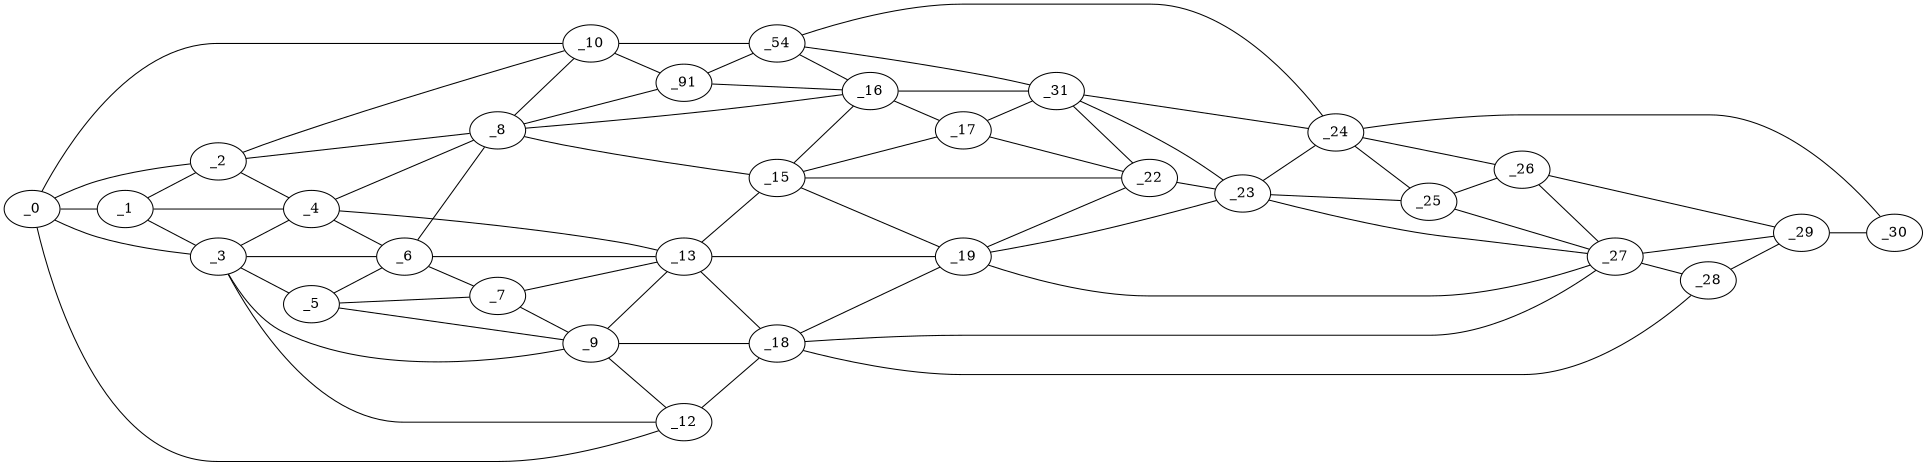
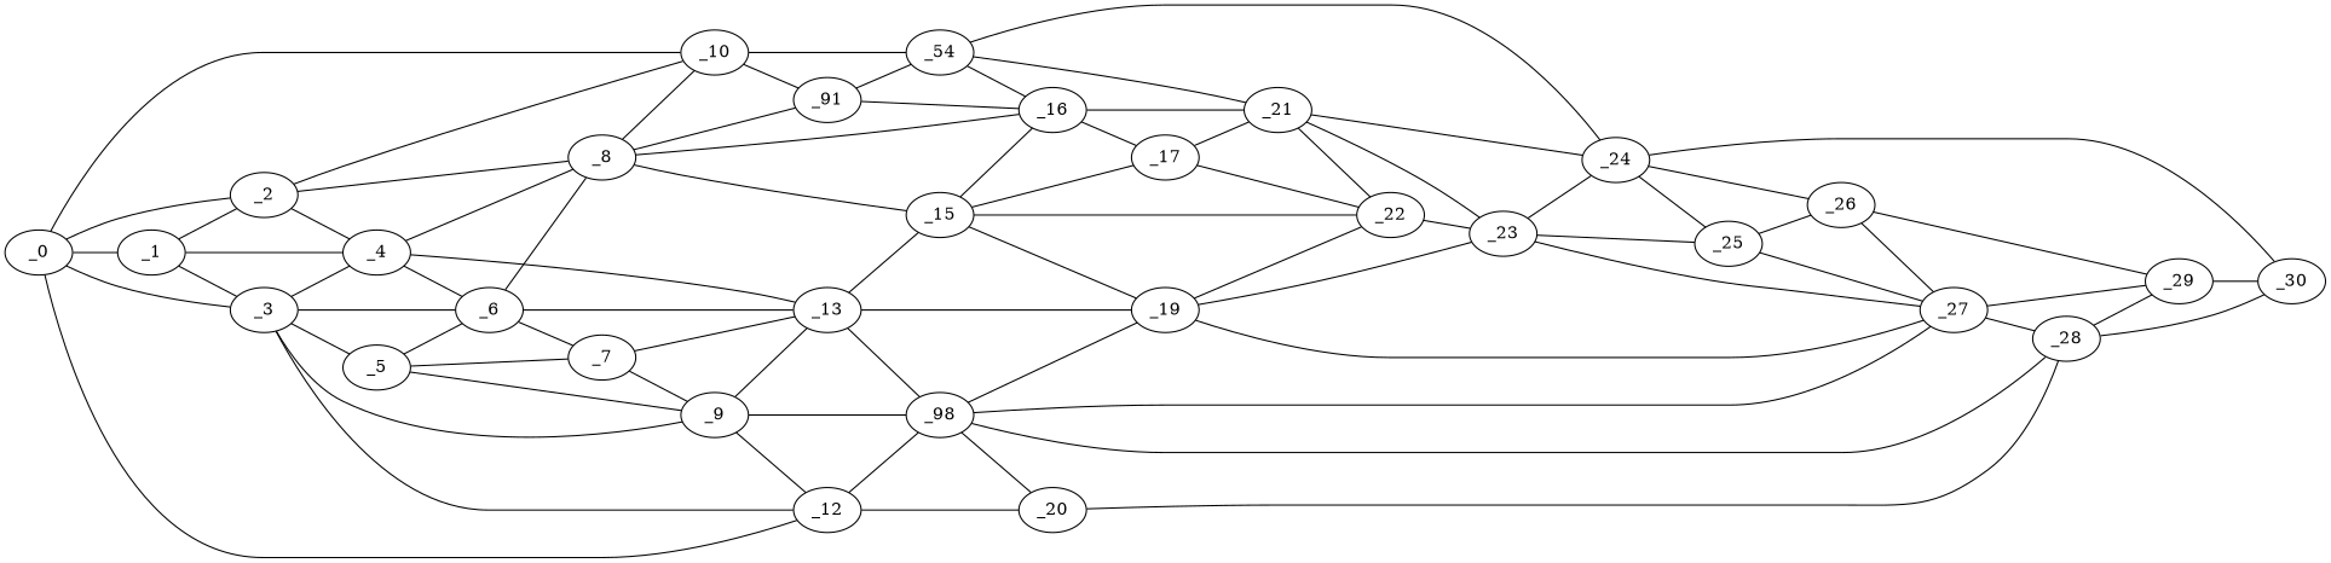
  graph {
    fontname="DejaVu Serif"
    rankdir=LR
    node [fontname="DejaVu Serif" x=17 y=72]
    edge [fontname="DejaVu Serif" valence=2]
    _0 [x=5]
    _1 [x=11 y=67]
    _2 [x=13 y=78]
    _3 [y=61]
    _10 [x=30 y=104]
    _12 [x=40 y=25]
    _4
    _8 [x=28 y=79]
    _5 [x=24 y=55]
    _6 [x=26 y=65]
    _9 [x=30 y=45]
    n12 [label=_91 x=38 y=93]
    n13 [label=_54 x=44 y=104]
-   _18 [x=55 y=33]
+   _18 [x=55 y=33 label=_98]
+   _20 [x=57 y=16]
    _13 [x=41 y=61]
    _15 [x=47 y=69]
    _16 [x=50 y=82]
    _7 [x=28 y=58]
-   _21 [x=58 y=84 label=_31]
+   _21 [x=58 y=84]
    _24 [x=67 y=91]
    _19 [x=56 y=63]
    _27 [x=96 y=58]
    _28 [x=103 y=25]
    _17 [x=53 y=77]
    _22 [x=60 y=70]
    _23 [x=66 y=71]
    _29 [x=113 y=50]
    _30 [x=124 y=47]
    _25 [x=81 y=74]
    _26 [x=90 y=73]
    _0 -- _1
    _0 -- _2 [valence=1]
    _0 -- _3 [valence=1]
    _0 -- _10 [valence=1]
    _0 -- _12 [valence=1]
    _1 -- _2 [valence=1]
    _1 -- _3 [valence=1]
    _1 -- _4
    _2 -- _10 [valence=1]
    _2 -- _4
    _2 -- _8
    _3 -- _12
    _3 -- _4
    _3 -- _5 [valence=1]
    _3 -- _6 [valence=1]
    _3 -- _9 [valence=1]
    _10 -- n12
    _10 -- n13 [valence=1]
    _12 -- _18
+   _12 -- _20 [valence=1]
    _4 -- _8 [valence=1]
    _4 -- _6
    _4 -- _13
    _8 -- _10
    _8 -- n12 [valence=1]
    _8 -- _15
    _8 -- _16
    _5 -- _6
    _5 -- _9
    _5 -- _7 [valence=1]
    _6 -- _8
    _6 -- _13 [valence=1]
    _6 -- _7
    _9 -- _12 [valence=1]
    _9 -- _18
    _9 -- _13 [valence=1]
    n12 -- n13 [valence=1]
    n12 -- _16
    n13 -- _16
    n13 -- _21 [valence=1]
    n13 -- _24 [valence=1]
+   _18 -- _20 [valence=1]
    _18 -- _19
    _18 -- _27
    _18 -- _28
+   _20 -- _28 [valence=1]
    _13 -- _18
    _13 -- _15
    _13 -- _19 [valence=1]
    _15 -- _16
    _15 -- _19 [valence=1]
    _15 -- _17 [valence=1]
    _15 -- _22
    _16 -- _21
    _16 -- _17
    _7 -- _9 [valence=1]
    _7 -- _13
    _21 -- _24 [valence=1]
    _21 -- _22 [valence=1]
    _21 -- _23
    _24 -- _30 [valence=1]
    _24 -- _25
    _24 -- _26 [valence=1]
    _19 -- _27 [valence=1]
    _19 -- _22
    _19 -- _23 [valence=1]
    _27 -- _28 [valence=1]
    _27 -- _29
    _28 -- _29 [valence=1]
+   _28 -- _30 [valence=1]
    _17 -- _21 [valence=1]
    _17 -- _22
    _22 -- _23
    _23 -- _24
    _23 -- _27 [valence=1]
    _23 -- _25
    _29 -- _30 [valence=1]
    _25 -- _27
    _25 -- _26
    _26 -- _27
    _26 -- _29
  }
